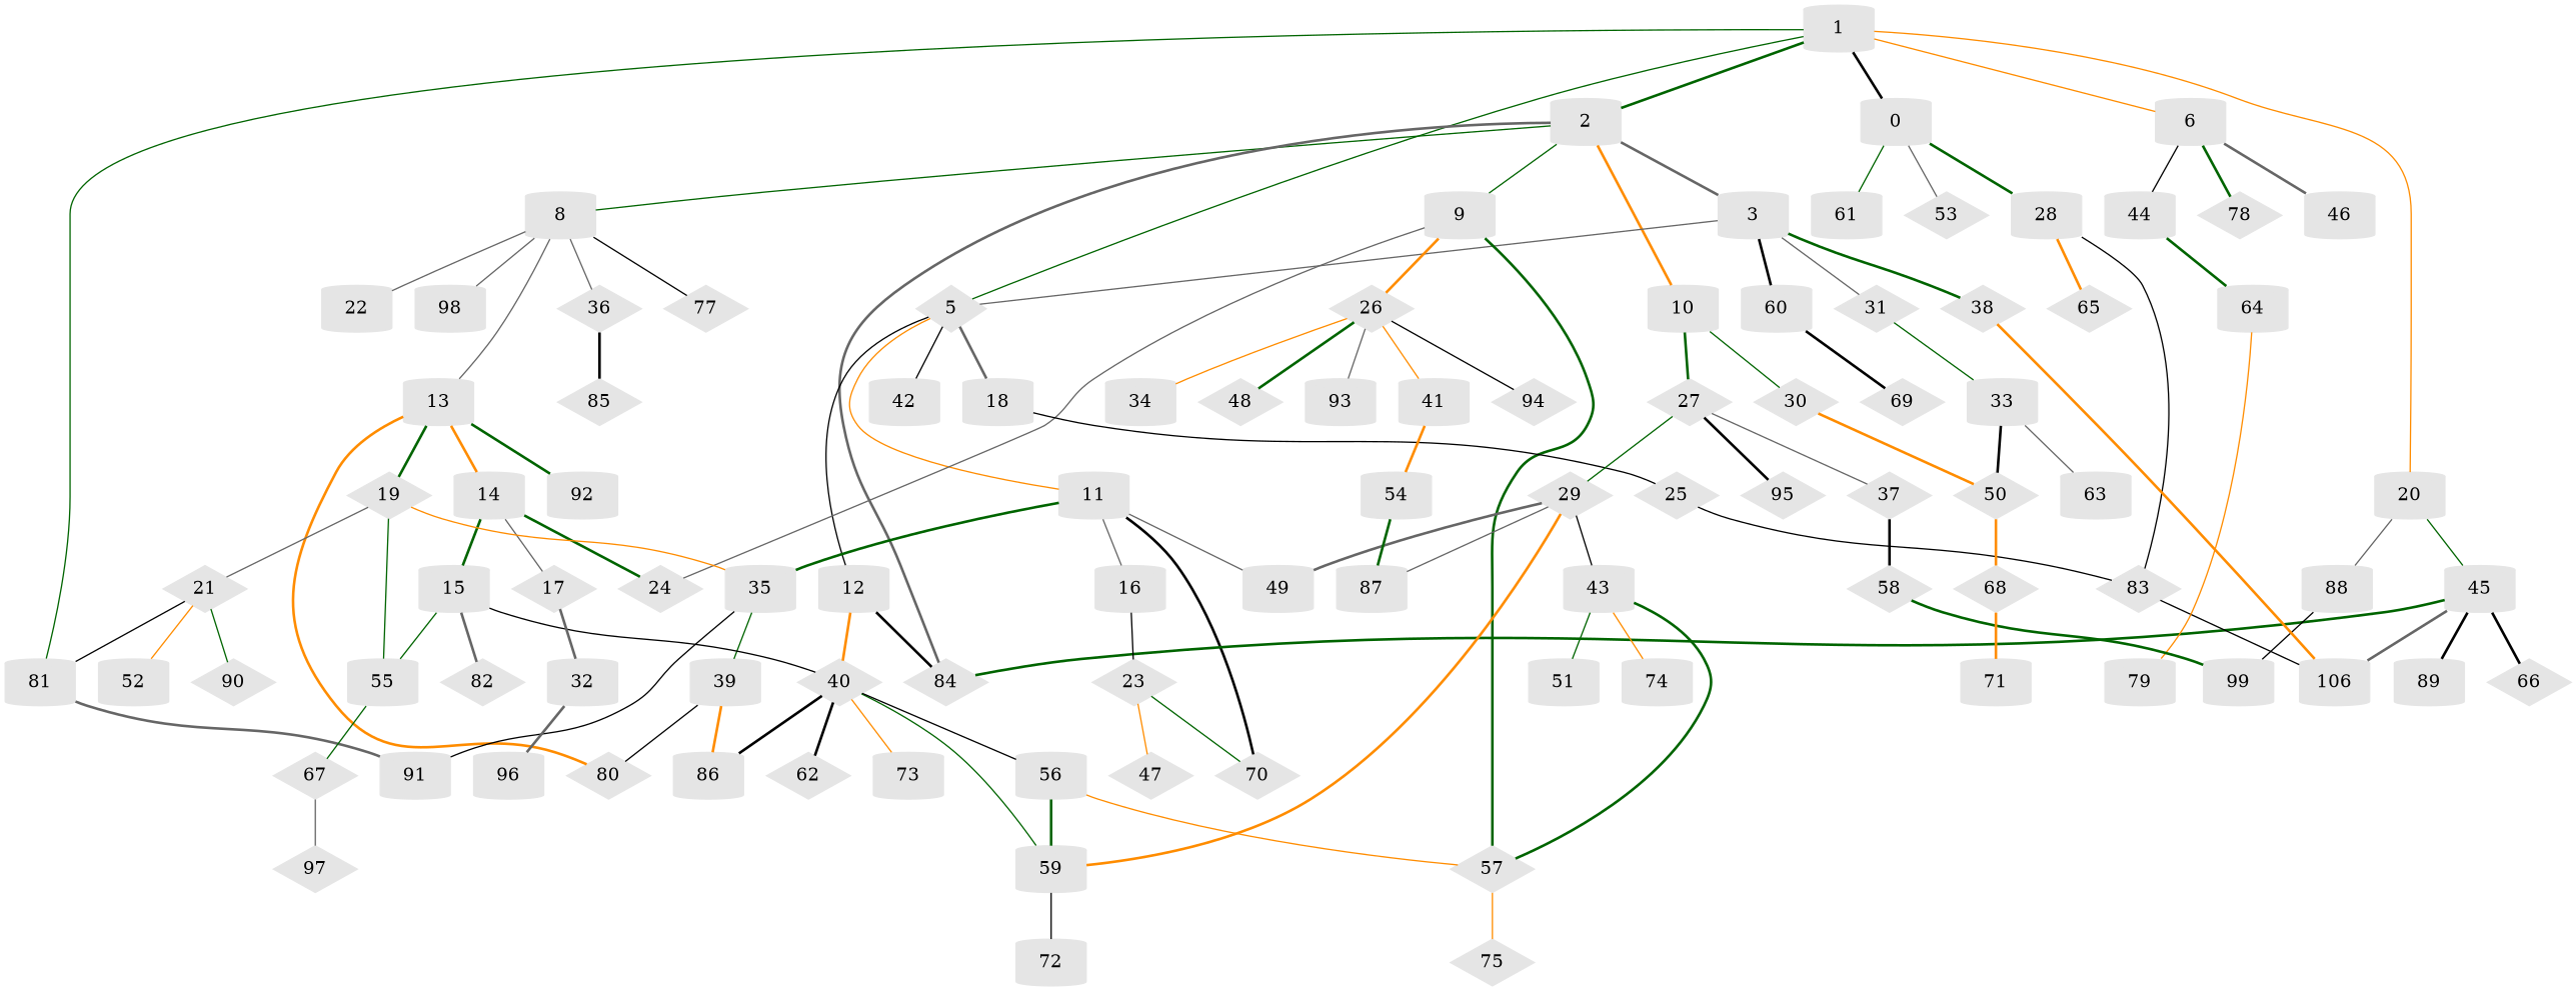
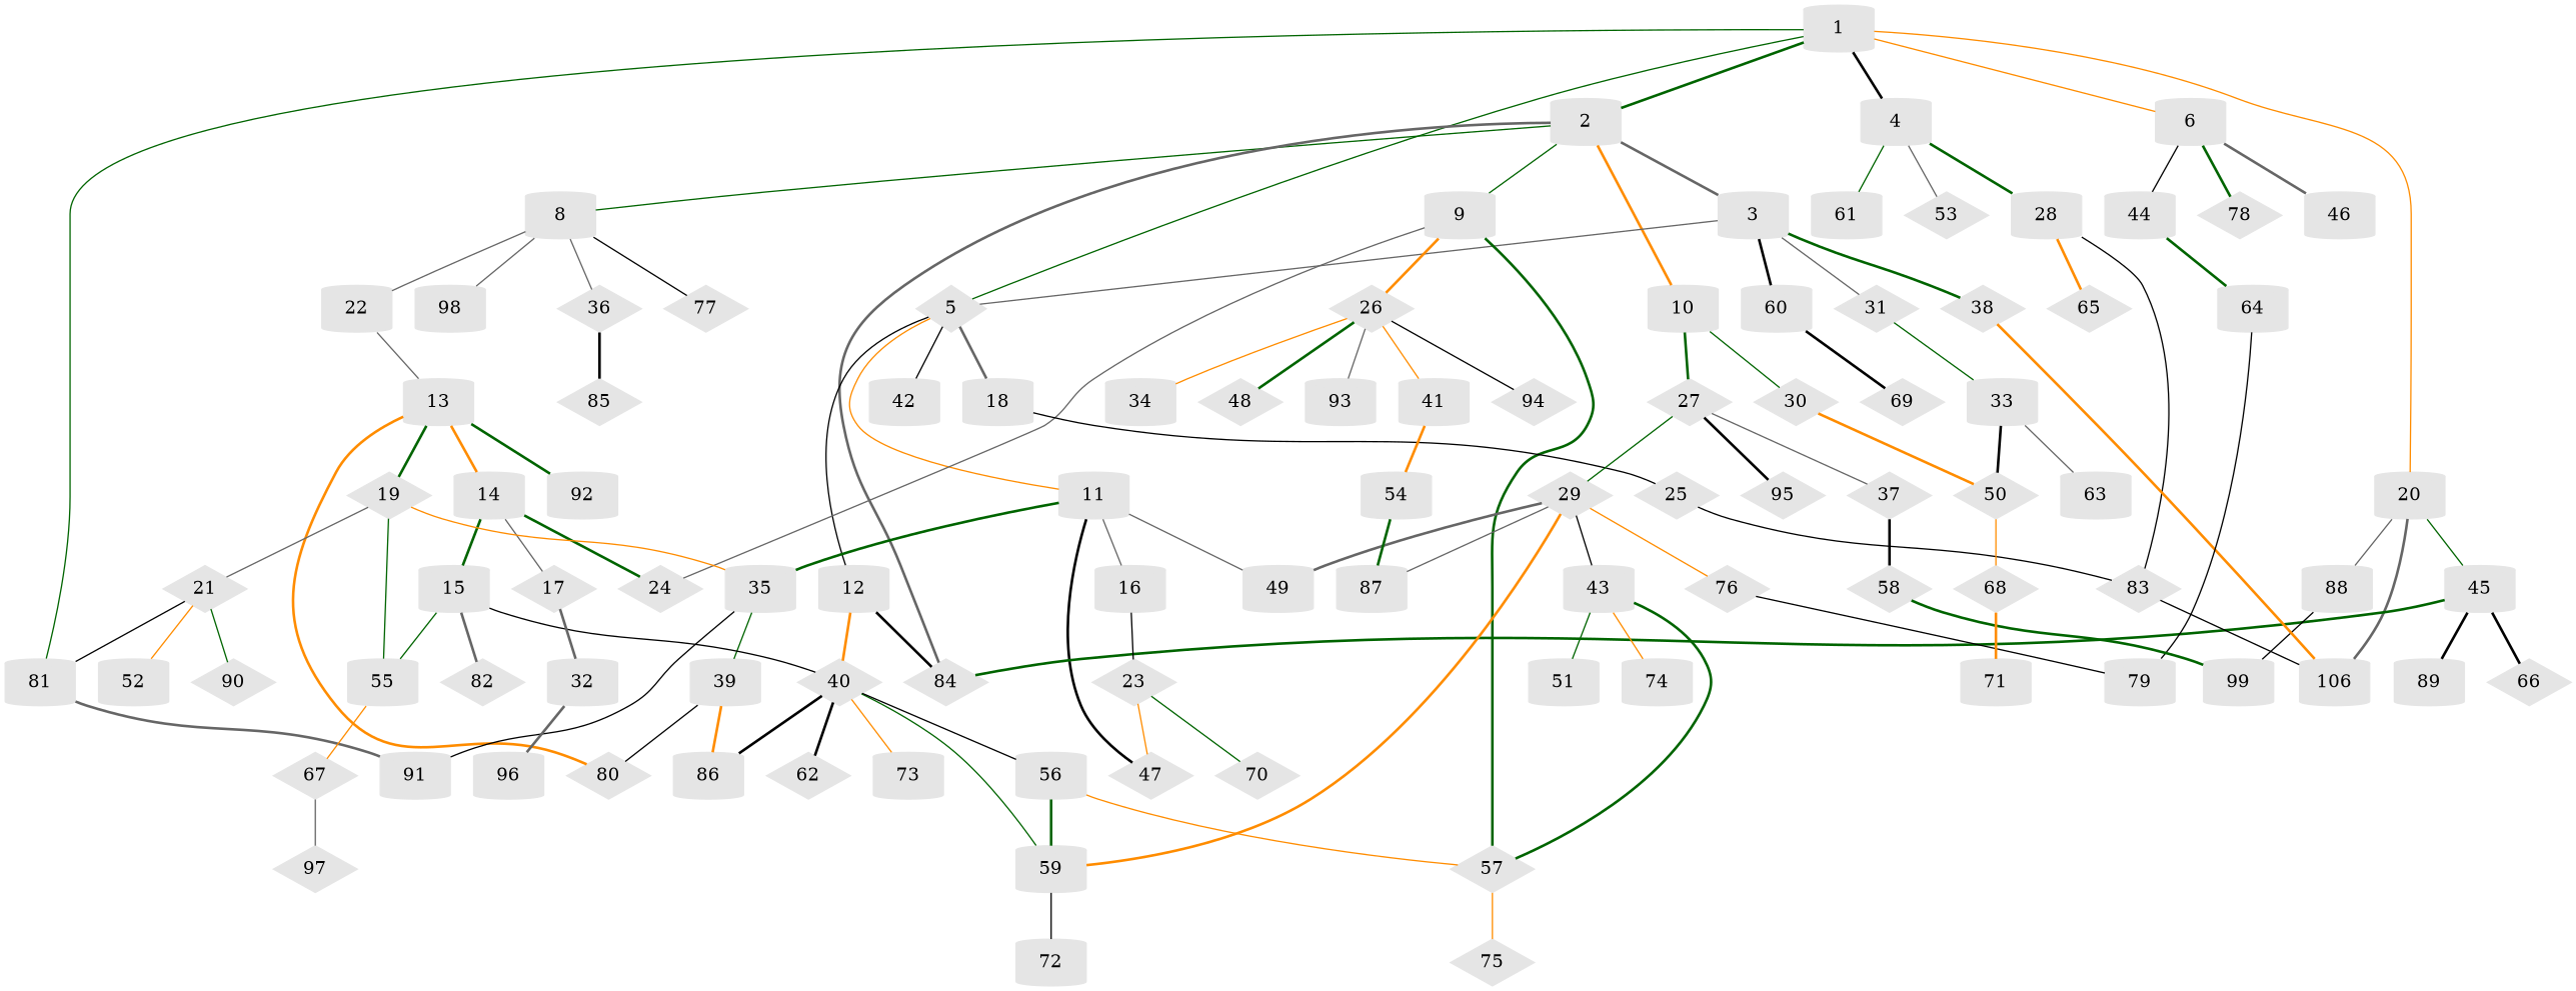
  graph {
    node [color=gray90 shape=cylinder style=filled]
    edge [color=darkgreen style=solid]
    1
    2
-   4 [label=0]
+   4
    5 [shape=diamond]
    6
    20
    81
    3
    8
    9
    10
    84 [shape=diamond]
    28
    53 [shape=diamond]
    61
    11
    12
    18
    42
    44
    46
    78 [shape=diamond]
    45
    88
    n25 [label=106]
    91
    31 [shape=diamond]
    38 [shape=diamond]
    60
    13
    22
    36 [shape=diamond]
    77 [shape=diamond]
    98
    24 [shape=diamond]
    26 [shape=diamond]
    57 [shape=diamond]
    27 [shape=diamond]
    30 [shape=diamond]
    33
    69 [shape=diamond]
    83 [shape=diamond]
    65 [shape=diamond]
    16
    35
    49
    70 [shape=diamond]
    40 [shape=diamond]
    25 [shape=diamond]
    64
    14
    19 [shape=diamond]
    80 [shape=diamond]
    92
    85 [shape=diamond]
    34
    41
    48 [shape=diamond]
    93
    94 [shape=diamond]
    75 [shape=diamond]
    29 [shape=diamond]
    37 [shape=diamond]
    95 [shape=diamond]
    50 [shape=diamond]
    23 [shape=diamond]
    39
    59
    86
    56
    62 [shape=diamond]
    73
    15
    17 [shape=diamond]
    55
    21 [shape=diamond]
    82 [shape=diamond]
    32
    67 [shape=diamond]
    47 [shape=diamond]
    96
    52
    90 [shape=diamond]
    66 [shape=diamond]
    89
    99
    54
    43
+   76 [shape=diamond]
    87
    58 [shape=diamond]
    51
    74
    72
    79
    68 [shape=diamond]
    63
    71
    97 [shape=diamond]
    1 -- 2 [style=bold]
    1 -- 4 [color=black style=bold]
    1 -- 5
    1 -- 6 [color=darkorange]
    1 -- 20 [color=darkorange]
    1 -- 81
    2 -- 3 [color=gray40 style=bold]
    2 -- 8
    2 -- 9
    2 -- 10 [color=darkorange style=bold]
    2 -- 84 [color=gray40 style=bold]
    4 -- 28 [style=bold]
    4 -- 53 [color=gray40]
    4 -- 61
    5 -- 11 [color=darkorange]
    5 -- 12 [color=black]
    5 -- 18 [color=gray40 style=bold]
    5 -- 42 [color=black]
    6 -- 44 [color=black]
    6 -- 46 [color=gray40 style=bold]
    6 -- 78 [style=bold]
    20 -- 45
    20 -- 88 [color=gray40]
-   45 -- n25 [color=gray40 style=bold]
+   20 -- n25 [color=gray40 style=bold]
    81 -- 91 [color=gray40 style=bold]
    3 -- 5 [color=gray40]
    3 -- 31 [color=gray40]
    3 -- 38 [style=bold]
    3 -- 60 [color=black style=bold]
-   8 -- 13 [color=gray40]
+   22 -- 13 [color=gray40]
    8 -- 22 [color=gray40]
    8 -- 36 [color=gray40]
    8 -- 77 [color=black]
    8 -- 98 [color=gray40]
    9 -- 24 [color=gray40]
    9 -- 26 [color=darkorange style=bold]
    9 -- 57 [style=bold]
    10 -- 27 [style=bold]
    10 -- 30
    28 -- 83 [color=black]
    28 -- 65 [color=darkorange style=bold]
    11 -- 16 [color=gray40]
    11 -- 35 [style=bold]
    11 -- 49 [color=gray40]
-   11 -- 70 [color=black style=bold]
+   11 -- 47 [color=black style=bold]
    12 -- 84 [color=black style=bold]
    12 -- 40 [color=darkorange style=bold]
    18 -- 25 [color=black]
    44 -- 64 [style=bold]
    45 -- 84 [style=bold]
    45 -- 66 [color=black style=bold]
    45 -- 89 [color=black style=bold]
    88 -- 99 [color=black]
    31 -- 33
    38 -- n25 [color=darkorange style=bold]
    60 -- 69 [color=black style=bold]
    13 -- 14 [color=darkorange style=bold]
    13 -- 19 [style=bold]
    13 -- 80 [color=darkorange style=bold]
    13 -- 92 [style=bold]
    36 -- 85 [color=black style=bold]
    26 -- 34 [color=darkorange]
    26 -- 41 [color=darkorange]
    26 -- 48 [style=bold]
    26 -- 93 [color=gray40]
    26 -- 94 [color=black]
    57 -- 75 [color=darkorange]
    27 -- 29
    27 -- 37 [color=gray40]
    27 -- 95 [color=black style=bold]
    30 -- 50 [color=darkorange style=bold]
    33 -- 50 [color=black style=bold]
    33 -- 63 [color=gray40]
    83 -- n25 [color=black]
    16 -- 23 [color=black]
    35 -- 91 [color=black]
    35 -- 39
    40 -- 59
    40 -- 86 [color=black style=bold]
    40 -- 56 [color=black]
    40 -- 62 [color=black style=bold]
    40 -- 73 [color=darkorange]
    25 -- 83 [color=black]
-   64 -- 79 [color=darkorange]
+   64 -- 79 [color=black]
    14 -- 24 [style=bold]
    14 -- 15 [style=bold]
    14 -- 17 [color=gray40]
    19 -- 35 [color=darkorange]
    19 -- 55
    19 -- 21 [color=gray40]
    41 -- 54 [color=darkorange style=bold]
    29 -- 49 [color=gray40 style=bold]
    29 -- 59 [color=darkorange style=bold]
    29 -- 43 [color=black]
+   29 -- 76 [color=darkorange]
    29 -- 87 [color=gray40]
    37 -- 58 [color=black style=bold]
-   50 -- 68 [color=darkorange style=bold]
+   50 -- 68 [color=darkorange]
    23 -- 70
    23 -- 47 [color=darkorange]
    39 -- 80 [color=black]
    39 -- 86 [color=darkorange style=bold]
    59 -- 72 [color=black]
    56 -- 57 [color=darkorange]
    56 -- 59 [style=bold]
    15 -- 40 [color=black]
    15 -- 55
    15 -- 82 [color=gray40 style=bold]
    17 -- 32 [color=gray40 style=bold]
-   55 -- 67
+   55 -- 67 [color=darkorange]
    21 -- 81 [color=black]
    21 -- 52 [color=darkorange]
    21 -- 90
    32 -- 96 [color=gray40 style=bold]
    67 -- 97 [color=gray40]
    54 -- 87 [style=bold]
    43 -- 57 [style=bold]
    43 -- 51
    43 -- 74 [color=darkorange]
+   76 -- 79 [color=black]
    58 -- 99 [style=bold]
    68 -- 71 [color=darkorange style=bold]
  }
